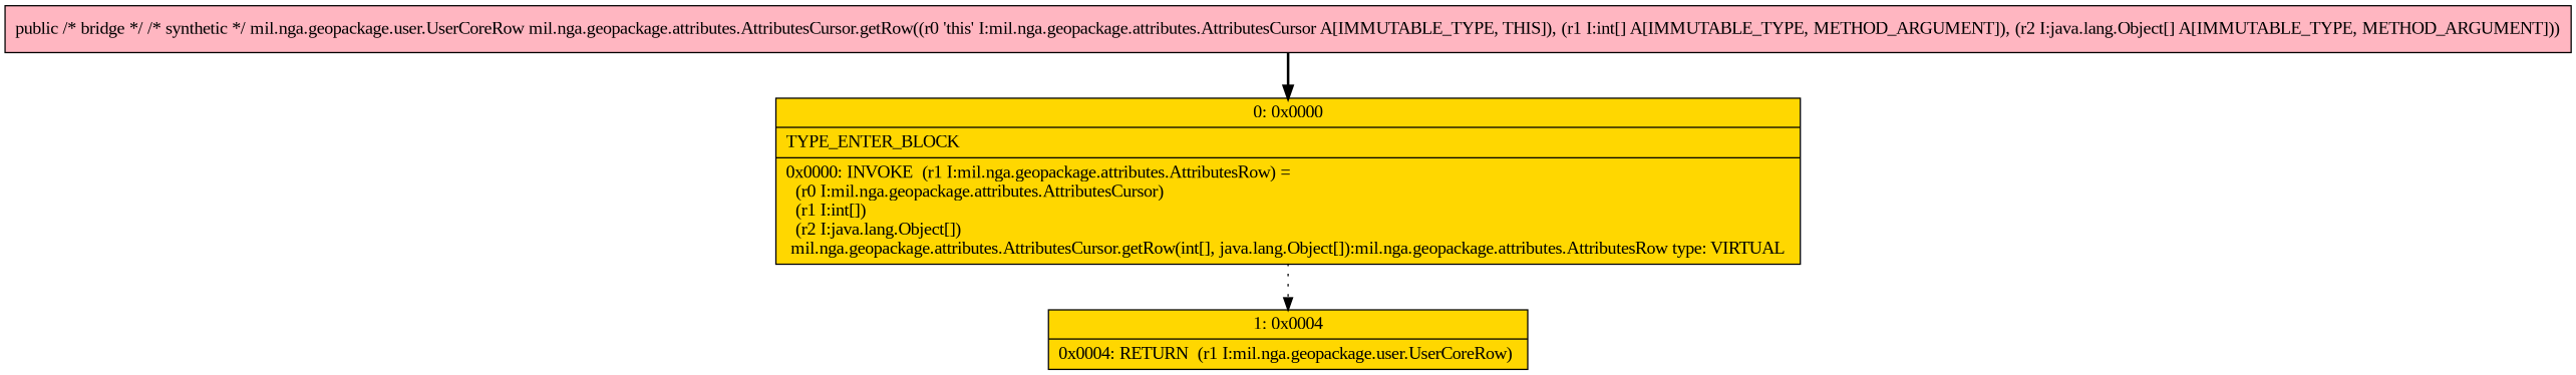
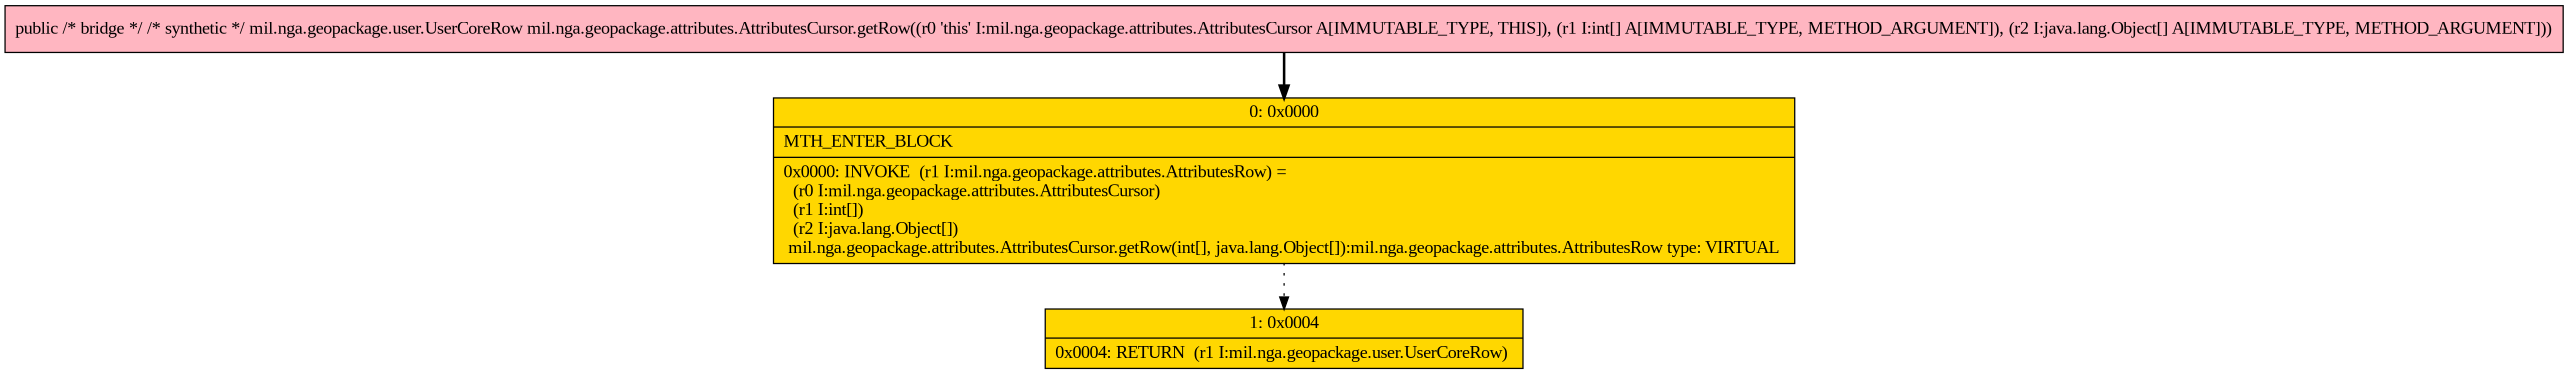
  digraph {
    fontname="Liberation Serif"
    node [shape=record style=filled fillcolor=gold fontname="Liberation Serif"]
    edge [fontname="Liberation Serif"]
-   n1 [label="{0\:\ 0x0000|TYPE_ENTER_BLOCK\l|0x0000: INVOKE  (r1 I:mil.nga.geopackage.attributes.AttributesRow) = \l  (r0 I:mil.nga.geopackage.attributes.AttributesCursor)\l  (r1 I:int[])\l  (r2 I:java.lang.Object[])\l mil.nga.geopackage.attributes.AttributesCursor.getRow(int[], java.lang.Object[]):mil.nga.geopackage.attributes.AttributesRow type: VIRTUAL \l}"]
+   n1 [label="{0\:\ 0x0000|MTH_ENTER_BLOCK\l|0x0000: INVOKE  (r1 I:mil.nga.geopackage.attributes.AttributesRow) = \l  (r0 I:mil.nga.geopackage.attributes.AttributesCursor)\l  (r1 I:int[])\l  (r2 I:java.lang.Object[])\l mil.nga.geopackage.attributes.AttributesCursor.getRow(int[], java.lang.Object[]):mil.nga.geopackage.attributes.AttributesRow type: VIRTUAL \l}"]
    n2 [label="{1\:\ 0x0004|0x0004: RETURN  (r1 I:mil.nga.geopackage.user.UserCoreRow) \l}"]
    n3 [label="{public \/* bridge *\/ \/* synthetic *\/ mil.nga.geopackage.user.UserCoreRow mil.nga.geopackage.attributes.AttributesCursor.getRow((r0 'this' I:mil.nga.geopackage.attributes.AttributesCursor A[IMMUTABLE_TYPE, THIS]), (r1 I:int[] A[IMMUTABLE_TYPE, METHOD_ARGUMENT]), (r2 I:java.lang.Object[] A[IMMUTABLE_TYPE, METHOD_ARGUMENT])) }" fillcolor=lightpink]
    n1 -> n2 [style=dotted]
    n3 -> n1 [style=bold]
  }
